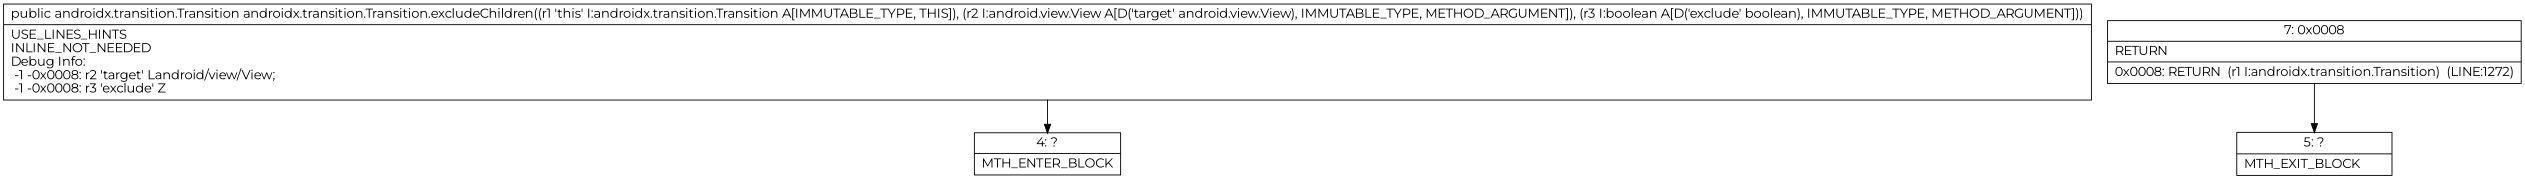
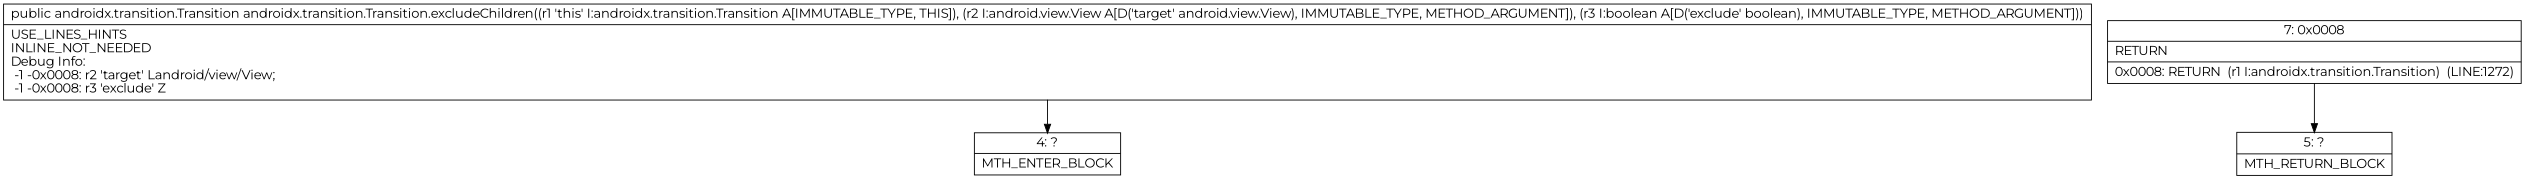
  digraph {
    fontname=Montserrat
    node [fontname=Montserrat shape=record]
    edge [fontname=Montserrat]
    n1 [label="{4\:\ ?|MTH_ENTER_BLOCK\l}"]
    n2 [label="{7\:\ 0x0008|RETURN\l|0x0008: RETURN  (r1 I:androidx.transition.Transition)  (LINE:1272)\l}"]
-   n3 [label="{5\:\ ?|MTH_EXIT_BLOCK\l}"]
+   n3 [label="{5\:\ ?|MTH_RETURN_BLOCK\l}"]
    n4 [label="{public androidx.transition.Transition androidx.transition.Transition.excludeChildren((r1 'this' I:androidx.transition.Transition A[IMMUTABLE_TYPE, THIS]), (r2 I:android.view.View A[D('target' android.view.View), IMMUTABLE_TYPE, METHOD_ARGUMENT]), (r3 I:boolean A[D('exclude' boolean), IMMUTABLE_TYPE, METHOD_ARGUMENT]))  | USE_LINES_HINTS\lINLINE_NOT_NEEDED\lDebug Info:\l  \-1 \-0x0008: r2 'target' Landroid\/view\/View;\l  \-1 \-0x0008: r3 'exclude' Z\l}"]
    n2 -> n3
    n4 -> n1
  }
